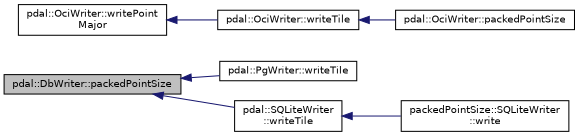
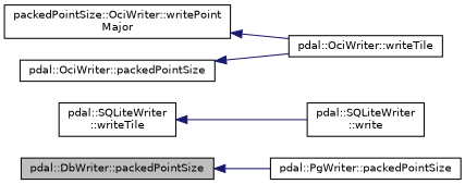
  digraph {
    rankdir=LR
    node [color=black fillcolor=white fontname=Helvetica fontsize=10 shape=record style=filled]
    edge [color=midnightblue dir=back fontname=Helvetica fontsize=10 labelfontname=Helvetica labelfontsize=10 style=solid]
    n1 [fillcolor=grey75 fontcolor=black height=0.2 label="pdal::DbWriter::packedPointSize" width=0.4]
-   n2 [height=0.2 label="pdal::PgWriter::writeTile" width=0.4]
+   n2 [height=0.2 label="pdal::PgWriter::packedPointSize" width=0.4]
    n3 [height=0.2 label="pdal::SQLiteWriter\l::writeTile" width=0.4]
-   n4 [height=0.2 label="pdal::OciWriter::writePoint\lMajor" width=0.4]
+   n4 [height=0.2 label="packedPointSize::OciWriter::writePoint\lMajor" width=0.4]
    n5 [height=0.2 label="pdal::OciWriter::writeTile" width=0.4]
    n6 [height=0.2 label="pdal::OciWriter::packedPointSize" width=0.4]
-   n7 [height=0.2 label="packedPointSize::SQLiteWriter\l::write" width=0.4]
+   n7 [height=0.2 label="pdal::SQLiteWriter\l::write" width=0.4]
    n1 -> n2
-   n1 -> n3
    n3 -> n7
    n4 -> n5
-   n5 -> n6
+   n6 -> n5
  }
